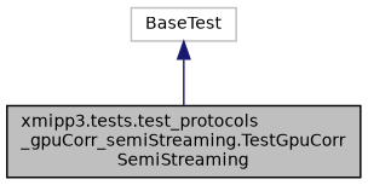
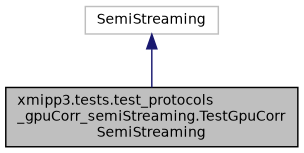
  digraph {
    node [fontname=Helvetica fontsize=10 shape=record style=filled]
    n1 [color=black fillcolor=grey75 fontcolor=black height=0.2 label="xmipp3.tests.test_protocols\l_gpuCorr_semiStreaming.TestGpuCorr\lSemiStreaming" width=0.4]
-   n2 [color=grey75 fillcolor=white height=0.2 label=BaseTest width=0.4]
+   n2 [color=grey75 fillcolor=white height=0.2 label=SemiStreaming width=0.4]
    n2 -> n1 [color=midnightblue dir=back fontname=Helvetica fontsize=10 labelfontname=Helvetica labelfontsize=10 style=solid]
  }
